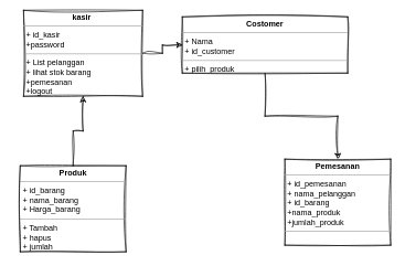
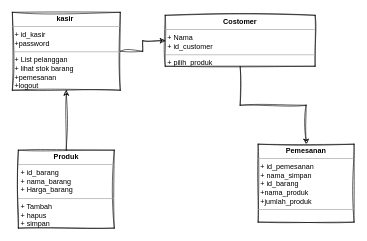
  <mxCell id="0" />
  <mxCell id="1" parent="0" />
  <mxCell id="2" value="" style="edgeStyle=orthogonalEdgeStyle;rounded=0;sketch=1;hachureGap=4;jiggle=2;curveFitting=1;orthogonalLoop=1;jettySize=auto;html=1;fontFamily=Architects Daughter;fontSource=https%3A%2F%2Ffonts.googleapis.com%2Fcss%3Ffamily%3DArchitects%2BDaughter;fontSize=16;" edge="1" parent="1" source="3" target="7"><mxGeometry relative="1" as="geometry" /></mxCell>
- <mxCell id="3" value="&lt;p style=&quot;margin:0px;margin-top:4px;text-align:center;&quot;&gt;&lt;b&gt;kasir&amp;nbsp;&lt;/b&gt;&lt;/p&gt;&lt;hr size=&quot;1&quot;&gt;&lt;p style=&quot;margin:0px;margin-left:4px;&quot;&gt;+ id_kasir&lt;/p&gt;&lt;p style=&quot;margin:0px;margin-left:4px;&quot;&gt;+password&lt;/p&gt;&lt;hr size=&quot;1&quot;&gt;&lt;p style=&quot;margin:0px;margin-left:4px;&quot;&gt;+ List pelanggan&lt;/p&gt;&lt;p style=&quot;margin:0px;margin-left:4px;&quot;&gt;+ lihat stok barang&lt;/p&gt;&lt;p style=&quot;margin:0px;margin-left:4px;&quot;&gt;+pemesanan&lt;/p&gt;&lt;p style=&quot;margin:0px;margin-left:4px;&quot;&gt;+logout&lt;/p&gt;&lt;p style=&quot;margin:0px;margin-left:4px;&quot;&gt;&lt;br&gt;&lt;/p&gt;" style="verticalAlign=top;align=left;overflow=fill;fontSize=12;fontFamily=Helvetica;html=1;whiteSpace=wrap;sketch=1;hachureGap=4;jiggle=2;curveFitting=1;fontSource=https%3A%2F%2Ffonts.googleapis.com%2Fcss%3Ffamily%3DArchitects%2BDaughter;" vertex="1" parent="1"><mxGeometry x="35" y="15" width="180" height="130" as="geometry" /></mxCell>
+ <mxCell id="3" value="&lt;p style=&quot;margin:0px;margin-top:4px;text-align:center;&quot;&gt;&lt;b&gt;kasir&amp;nbsp;&lt;/b&gt;&lt;/p&gt;&lt;hr size=&quot;1&quot;&gt;&lt;p style=&quot;margin:0px;margin-left:4px;&quot;&gt;+ id_kasir&lt;/p&gt;&lt;p style=&quot;margin:0px;margin-left:4px;&quot;&gt;+password&lt;/p&gt;&lt;hr size=&quot;1&quot;&gt;&lt;p style=&quot;margin:0px;margin-left:4px;&quot;&gt;+ List pelanggan&lt;/p&gt;&lt;p style=&quot;margin:0px;margin-left:4px;&quot;&gt;+ lihat stok barang&lt;/p&gt;&lt;p style=&quot;margin:0px;margin-left:4px;&quot;&gt;+pemesanan&lt;/p&gt;&lt;p style=&quot;margin:0px;margin-left:4px;&quot;&gt;+logout&lt;/p&gt;&lt;p style=&quot;margin:0px;margin-left:4px;&quot;&gt;&lt;br&gt;&lt;/p&gt;" style="verticalAlign=top;align=left;overflow=fill;fontSize=12;fontFamily=Helvetica;html=1;whiteSpace=wrap;sketch=1;hachureGap=4;jiggle=2;curveFitting=1;fontSource=https%3A%2F%2Ffonts.googleapis.com%2Fcss%3Ffamily%3DArchitects%2BDaughter;" vertex="1" parent="1"><mxGeometry x="20" y="20" width="180" height="130" as="geometry" /></mxCell>
  <mxCell id="4" value="" style="edgeStyle=orthogonalEdgeStyle;rounded=0;sketch=1;hachureGap=4;jiggle=2;curveFitting=1;orthogonalLoop=1;jettySize=auto;html=1;fontFamily=Architects Daughter;fontSource=https%3A%2F%2Ffonts.googleapis.com%2Fcss%3Ffamily%3DArchitects%2BDaughter;fontSize=16;" edge="1" parent="1" source="5" target="3"><mxGeometry relative="1" as="geometry" /></mxCell>
- <mxCell id="5" value="&lt;p style=&quot;margin:0px;margin-top:4px;text-align:center;&quot;&gt;&lt;b&gt;Produk&lt;/b&gt;&lt;/p&gt;&lt;hr size=&quot;1&quot;&gt;&lt;p style=&quot;margin:0px;margin-left:4px;&quot;&gt;+ id_barang&lt;/p&gt;&lt;p style=&quot;margin:0px;margin-left:4px;&quot;&gt;+ nama_barang&lt;/p&gt;&lt;p style=&quot;margin:0px;margin-left:4px;&quot;&gt;+ Harga_barang&lt;/p&gt;&lt;hr size=&quot;1&quot;&gt;&lt;p style=&quot;margin:0px;margin-left:4px;&quot;&gt;+ Tambah&lt;/p&gt;&lt;p style=&quot;margin:0px;margin-left:4px;&quot;&gt;+ hapus&lt;/p&gt;&lt;p style=&quot;margin:0px;margin-left:4px;&quot;&gt;+ jumlah&lt;/p&gt;" style="verticalAlign=top;align=left;overflow=fill;fontSize=12;fontFamily=Helvetica;html=1;whiteSpace=wrap;sketch=1;hachureGap=4;jiggle=2;curveFitting=1;fontSource=https%3A%2F%2Ffonts.googleapis.com%2Fcss%3Ffamily%3DArchitects%2BDaughter;" vertex="1" parent="1"><mxGeometry x="30" y="250" width="160" height="130" as="geometry" /></mxCell>
+ <mxCell id="5" value="&lt;p style=&quot;margin:0px;margin-top:4px;text-align:center;&quot;&gt;&lt;b&gt;Produk&lt;/b&gt;&lt;/p&gt;&lt;hr size=&quot;1&quot;&gt;&lt;p style=&quot;margin:0px;margin-left:4px;&quot;&gt;+ id_barang&lt;/p&gt;&lt;p style=&quot;margin:0px;margin-left:4px;&quot;&gt;+ nama_barang&lt;/p&gt;&lt;p style=&quot;margin:0px;margin-left:4px;&quot;&gt;+ Harga_barang&lt;/p&gt;&lt;hr size=&quot;1&quot;&gt;&lt;p style=&quot;margin:0px;margin-left:4px;&quot;&gt;+ Tambah&lt;/p&gt;&lt;p style=&quot;margin:0px;margin-left:4px;&quot;&gt;+ hapus&lt;/p&gt;&lt;p style=&quot;margin:0px;margin-left:4px;&quot;&gt;+ simpan&lt;/p&gt;" style="verticalAlign=top;align=left;overflow=fill;fontSize=12;fontFamily=Helvetica;html=1;whiteSpace=wrap;sketch=1;hachureGap=4;jiggle=2;curveFitting=1;fontSource=https%3A%2F%2Ffonts.googleapis.com%2Fcss%3Ffamily%3DArchitects%2BDaughter;" vertex="1" parent="1"><mxGeometry x="30" y="250" width="160" height="130" as="geometry" /></mxCell>
  <mxCell id="6" value="" style="edgeStyle=orthogonalEdgeStyle;rounded=0;sketch=1;hachureGap=4;jiggle=2;curveFitting=1;orthogonalLoop=1;jettySize=auto;html=1;fontFamily=Architects Daughter;fontSource=https%3A%2F%2Ffonts.googleapis.com%2Fcss%3Ffamily%3DArchitects%2BDaughter;fontSize=16;" edge="1" parent="1" source="7" target="8"><mxGeometry relative="1" as="geometry" /></mxCell>
  <mxCell id="7" value="&lt;p style=&quot;margin:0px;margin-top:4px;text-align:center;&quot;&gt;&lt;b&gt;Costomer&lt;/b&gt;&lt;/p&gt;&lt;hr size=&quot;1&quot;&gt;&lt;p style=&quot;margin:0px;margin-left:4px;&quot;&gt;+ Nama&lt;/p&gt;&lt;p style=&quot;margin:0px;margin-left:4px;&quot;&gt;+ id_customer&lt;/p&gt;&lt;hr size=&quot;1&quot;&gt;&lt;p style=&quot;margin:0px;margin-left:4px;&quot;&gt;+ pilih_produk&lt;/p&gt;&lt;p style=&quot;margin:0px;margin-left:4px;&quot;&gt;+ transaksi&lt;/p&gt;" style="verticalAlign=top;align=left;overflow=fill;fontSize=12;fontFamily=Helvetica;html=1;whiteSpace=wrap;sketch=1;hachureGap=4;jiggle=2;curveFitting=1;fontSource=https%3A%2F%2Ffonts.googleapis.com%2Fcss%3Ffamily%3DArchitects%2BDaughter;" vertex="1" parent="1"><mxGeometry x="275" y="25" width="250" height="85" as="geometry" /></mxCell>
- <mxCell id="8" value="&lt;p style=&quot;margin:0px;margin-top:4px;text-align:center;&quot;&gt;&lt;b&gt;Pemesanan&lt;/b&gt;&lt;/p&gt;&lt;hr size=&quot;1&quot;&gt;&lt;p style=&quot;margin:0px;margin-left:4px;&quot;&gt;+ id_pemesanan&lt;/p&gt;&lt;p style=&quot;margin:0px;margin-left:4px;&quot;&gt;+ nama_pelanggan&lt;/p&gt;&lt;p style=&quot;margin:0px;margin-left:4px;&quot;&gt;+ id_barang&lt;/p&gt;&lt;p style=&quot;margin:0px;margin-left:4px;&quot;&gt;+nama_produk&lt;/p&gt;&lt;p style=&quot;margin:0px;margin-left:4px;&quot;&gt;+jumlah_produk&lt;/p&gt;&lt;hr size=&quot;1&quot;&gt;&lt;p style=&quot;margin:0px;margin-left:4px;&quot;&gt;&lt;br&gt;&lt;/p&gt;" style="verticalAlign=top;align=left;overflow=fill;fontSize=12;fontFamily=Helvetica;html=1;whiteSpace=wrap;sketch=1;hachureGap=4;jiggle=2;curveFitting=1;fontSource=https%3A%2F%2Ffonts.googleapis.com%2Fcss%3Ffamily%3DArchitects%2BDaughter;" vertex="1" parent="1"><mxGeometry x="430" y="240" width="160" height="130" as="geometry" /></mxCell>
+ <mxCell id="8" value="&lt;p style=&quot;margin:0px;margin-top:4px;text-align:center;&quot;&gt;&lt;b&gt;Pemesanan&lt;/b&gt;&lt;/p&gt;&lt;hr size=&quot;1&quot;&gt;&lt;p style=&quot;margin:0px;margin-left:4px;&quot;&gt;+ id_pemesanan&lt;/p&gt;&lt;p style=&quot;margin:0px;margin-left:4px;&quot;&gt;+ nama_simpan&lt;/p&gt;&lt;p style=&quot;margin:0px;margin-left:4px;&quot;&gt;+ id_barang&lt;/p&gt;&lt;p style=&quot;margin:0px;margin-left:4px;&quot;&gt;+nama_produk&lt;/p&gt;&lt;p style=&quot;margin:0px;margin-left:4px;&quot;&gt;+jumlah_produk&lt;/p&gt;&lt;hr size=&quot;1&quot;&gt;&lt;p style=&quot;margin:0px;margin-left:4px;&quot;&gt;&lt;br&gt;&lt;/p&gt;" style="verticalAlign=top;align=left;overflow=fill;fontSize=12;fontFamily=Helvetica;html=1;whiteSpace=wrap;sketch=1;hachureGap=4;jiggle=2;curveFitting=1;fontSource=https%3A%2F%2Ffonts.googleapis.com%2Fcss%3Ffamily%3DArchitects%2BDaughter;" vertex="1" parent="1"><mxGeometry x="430" y="240" width="160" height="130" as="geometry" /></mxCell>
